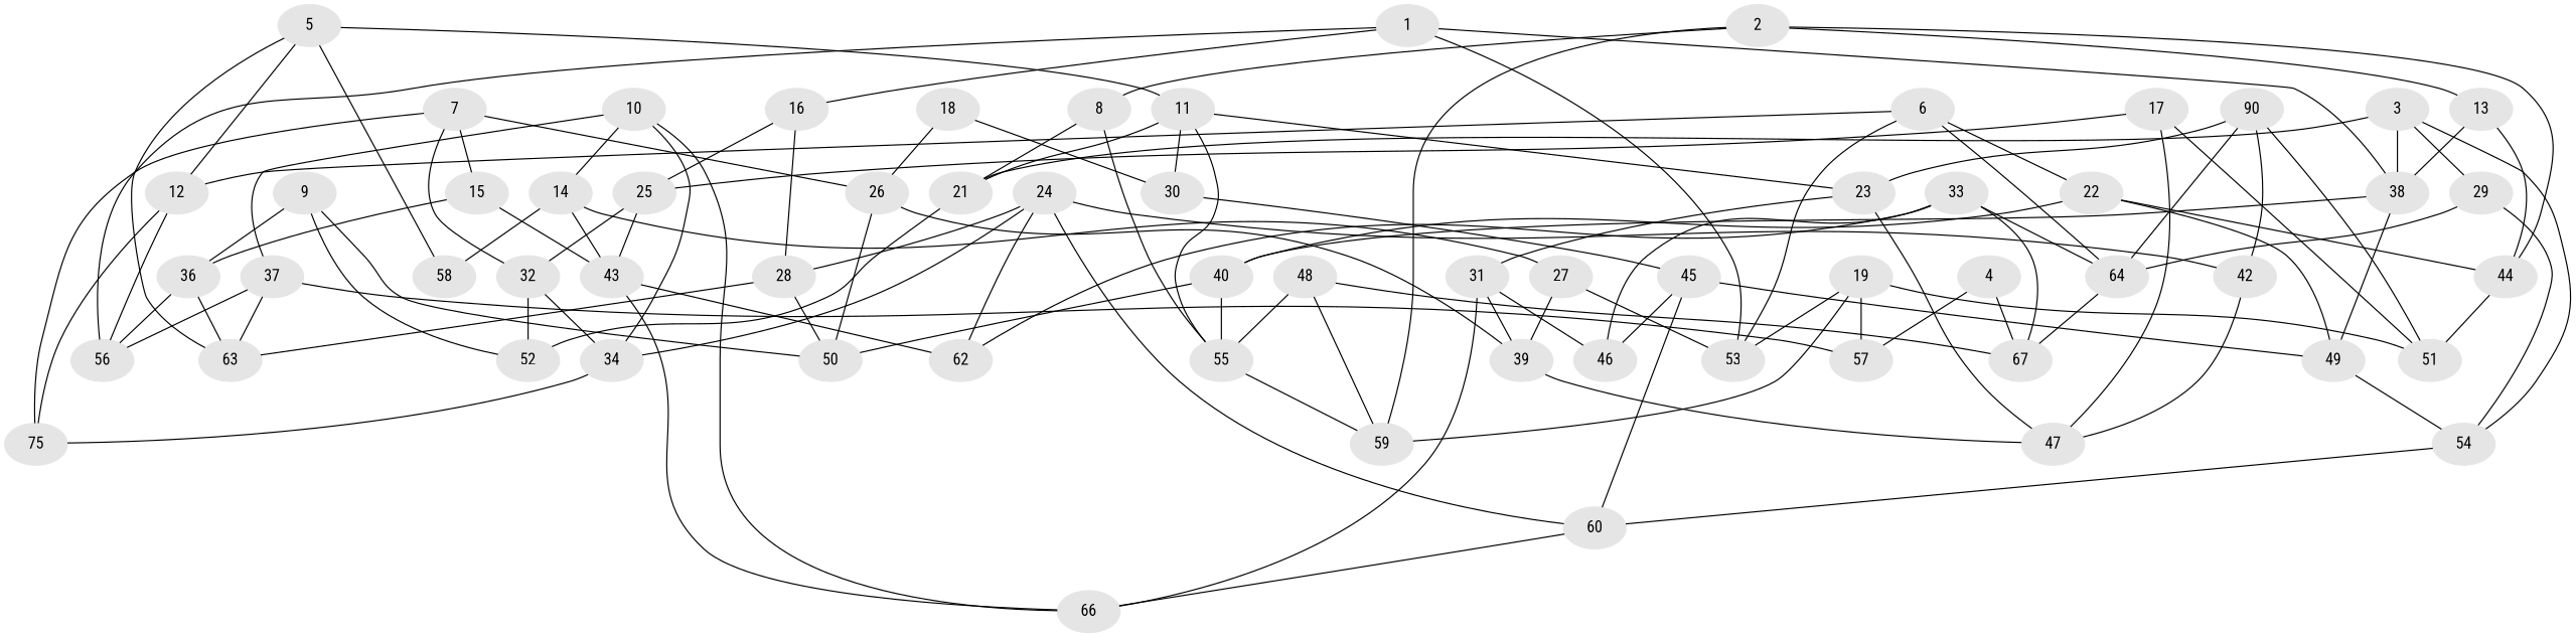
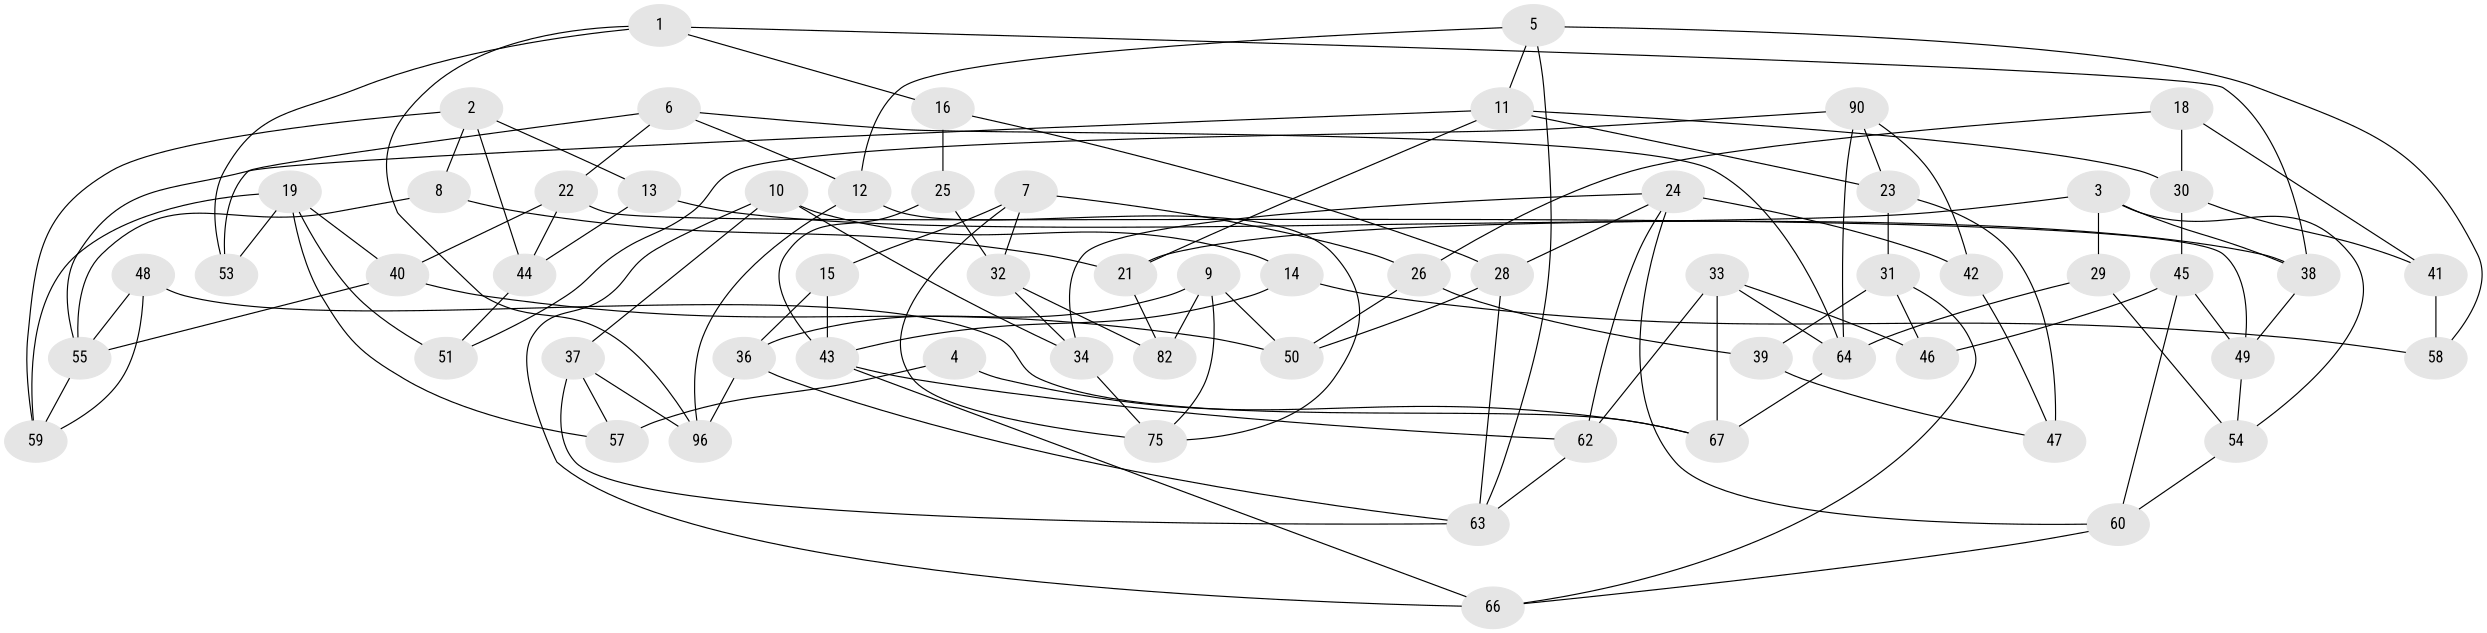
  graph {
    fontname="Roboto Condensed"
    node [color=gray90 fontname="Roboto Condensed" style=filled]
    edge [fontname="Roboto Condensed"]
    1
    16
    38
    53
-   56
+   56 [label=96]
    25
    28
    40
    49
    2
    8
    13
    44
    59
    21
    55
    51
    3
    29
    54
-   52
+   52 [label=82]
    64
    60
    4
    57
    n26 [label=67]
-   27
    39
    5
    11
    12
    58
    63
    30
    23
    n36 [label=75]
    6
    22
    48
    7
    15
    26
    32
    36
    43
    50
    34
    62
    9
    10
    14
    37
    n53 [label=66]
+   41
    45
    42
    47
-   17
    18
    31
    19
    n62 [label=90]
    46
    24
    33
    1 -- 16
    1 -- 38
    1 -- 53
    1 -- 56
    16 -- 25
    16 -- 28
-   38 -- 40
+   19 -- 40
    38 -- 49
    25 -- 32
    25 -- 43
    28 -- 63
    28 -- 50
    40 -- 55
    40 -- 50
    49 -- 54
    2 -- 8
    2 -- 13
    2 -- 44
    2 -- 59
    8 -- 21
    8 -- 55
    13 -- 38
    13 -- 44
    44 -- 51
    21 -- 52
    55 -- 59
    3 -- 38
    3 -- 21
    3 -- 29
    3 -- 54
    29 -- 54
    29 -- 64
    54 -- 60
    64 -- n26
    60 -- n53
    4 -- 57
    4 -- n26
-   27 -- 53
-   27 -- 39
    39 -- 47
    5 -- 11
    5 -- 12
    5 -- 58
    5 -- 63
    11 -- 21
    11 -- 55
    11 -- 30
    11 -- 23
    12 -- 56
    12 -- n36
+   30 -- 41
    30 -- 45
    23 -- 47
    23 -- 31
    6 -- 53
    6 -- 64
    6 -- 12
    6 -- 22
    22 -- 40
    22 -- 49
    22 -- 44
    48 -- 59
    48 -- 55
    48 -- n26
    7 -- n36
    7 -- 15
    7 -- 26
    7 -- 32
    15 -- 36
    15 -- 43
    26 -- 39
    26 -- 50
    32 -- 52
    32 -- 34
    36 -- 56
    36 -- 63
    43 -- 62
    43 -- n53
    34 -- n36
+   62 -- 63
    9 -- 52
+   9 -- n36
    9 -- 36
    9 -- 50
    10 -- 34
    10 -- 14
    10 -- 37
    10 -- n53
-   14 -- 27
    14 -- 58
    14 -- 43
    37 -- 56
    37 -- 57
    37 -- 63
+   41 -- 58
    45 -- 49
    45 -- 60
    45 -- 46
    42 -- 47
-   17 -- 25
-   17 -- 51
-   17 -- 47
    18 -- 30
    18 -- 26
+   18 -- 41
    31 -- 39
    31 -- n53
    31 -- 46
    19 -- 53
    19 -- 59
    19 -- 51
    19 -- 57
    n62 -- 51
    n62 -- 64
    n62 -- 23
    n62 -- 42
    24 -- 28
    24 -- 60
    24 -- 34
    24 -- 62
    24 -- 42
    33 -- 64
    33 -- n26
    33 -- 62
    33 -- 46
  }
